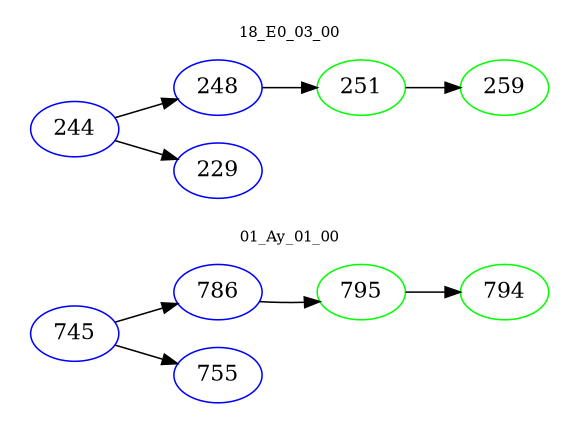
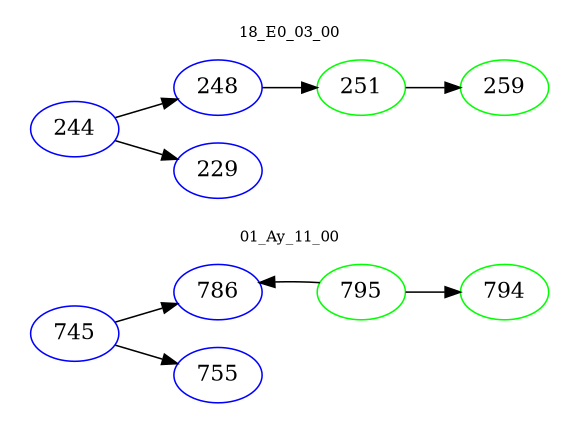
  digraph {
    rankdir=LR
    node [color=blue]
    edge [color=black]
    n1 [label=745]
    n2 [label=755]
    n3 [label=786]
    n4 [color=green label=795]
    n5 [color=green label=794]
    n6 [label=244]
    n7 [label=229]
    n8 [label=248]
    n9 [color=green label=251]
    n10 [color=green label=259]
    subgraph cluster_1 {
      color=white
      fontsize=10
-     label="01_Ay_01_00"
+     label="01_Ay_11_00"
      n1
      n2
      n3
      n4
      n5
    }
    subgraph cluster_2 {
      color=white
      fontsize=10
      label="18_E0_03_00"
      n6
      n7
      n8
      n9
      n10
    }
    n1 -> n2
    n1 -> n3
-   n3 -> n4
+   n4 -> n3
    n4 -> n5
    n6 -> n7
    n6 -> n8
    n8 -> n9
    n9 -> n10
  }
